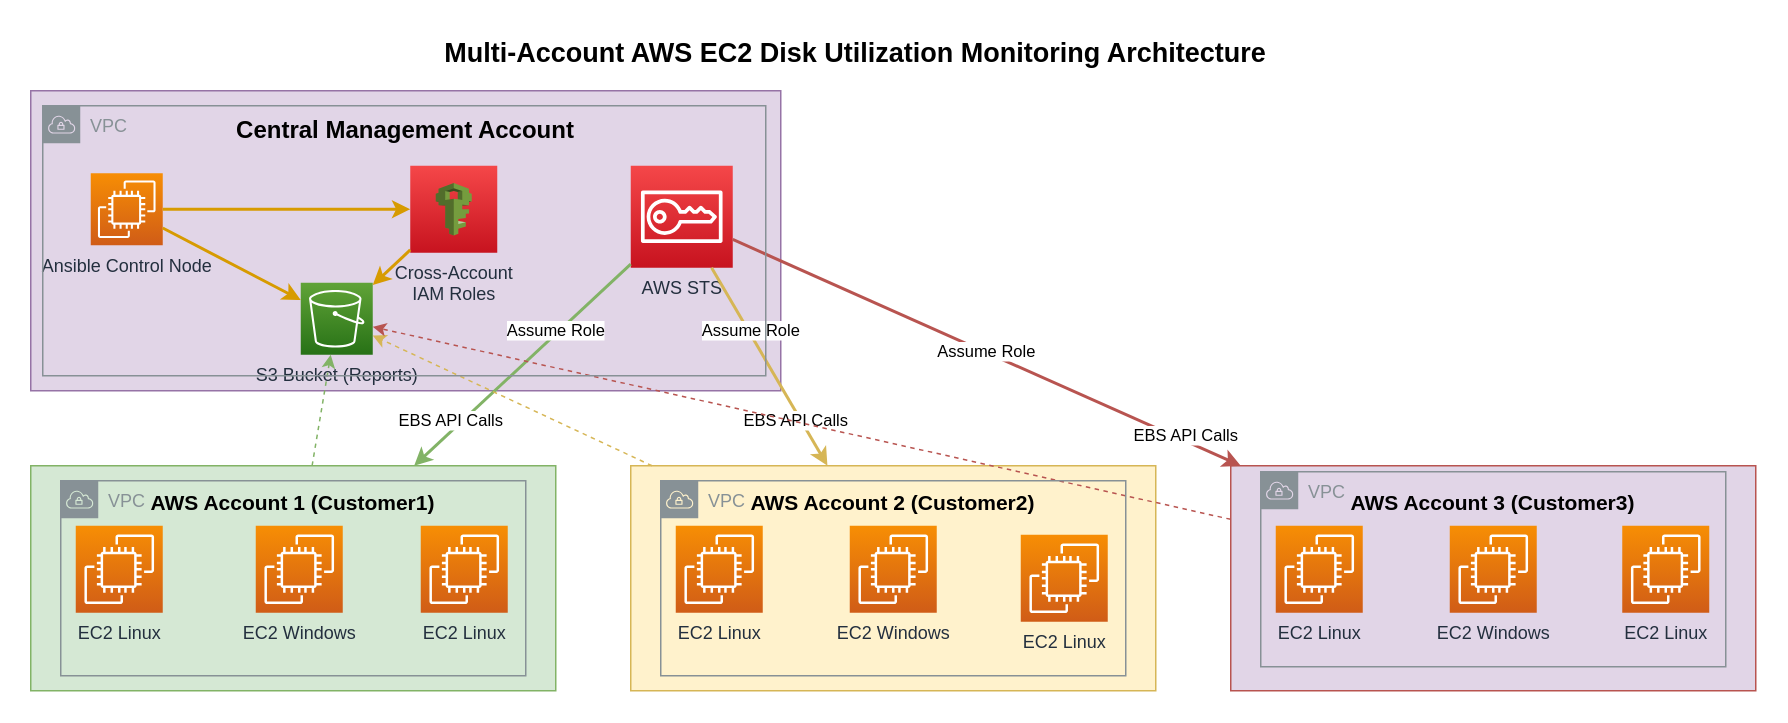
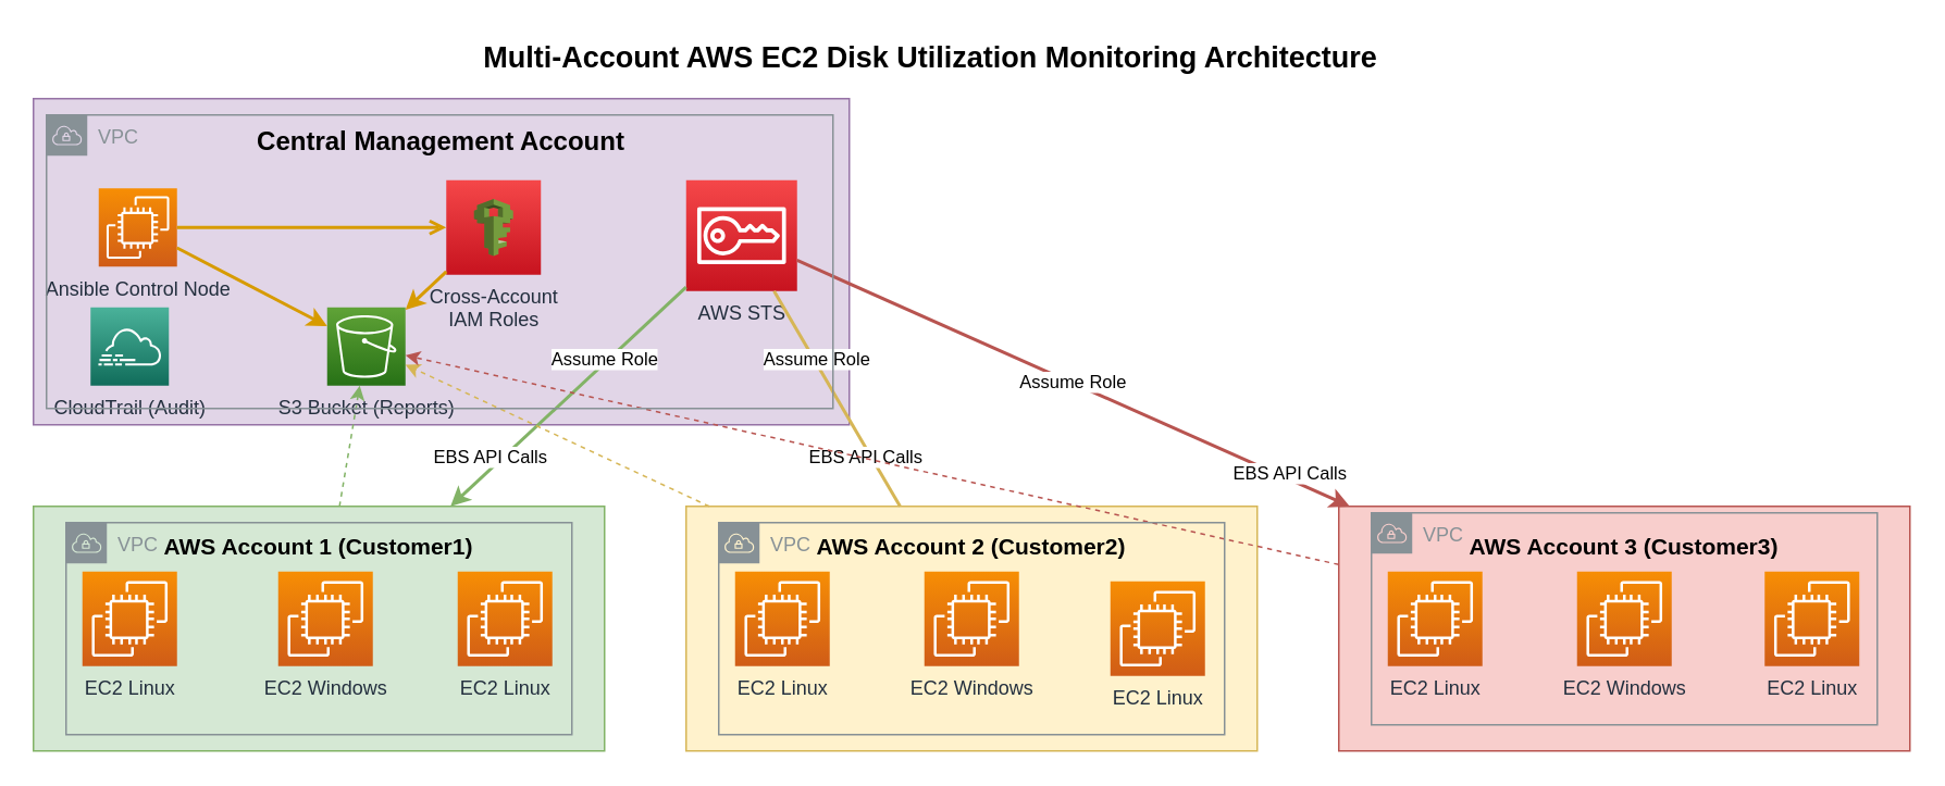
  <mxCell id="0" />
  <mxCell id="1" parent="0" />
  <mxCell id="2" value="Central Management Account" style="rounded=1;whiteSpace=wrap;html=1;fillColor=#e1d5e7;strokeColor=#9673a6;fontSize=16;fontStyle=1;verticalAlign=top;spacingTop=10;arcSize=0;" parent="1" vertex="1"><mxGeometry x="20" y="60" width="500" height="200" as="geometry" /></mxCell>
  <mxCell id="3" value="Ansible Control Node" style="sketch=0;points=[[0,0,0],[0.25,0,0],[0.5,0,0],[0.75,0,0],[1,0,0],[0,1,0],[0.25,1,0],[0.5,1,0],[0.75,1,0],[1,1,0],[0,0.25,0],[0,0.5,0],[0,0.75,0],[1,0.25,0],[1,0.5,0],[1,0.75,0]];outlineConnect=0;fontColor=#232F3E;gradientColor=#F78E04;gradientDirection=north;fillColor=#D05C17;strokeColor=#ffffff;dashed=0;verticalLabelPosition=bottom;verticalAlign=top;align=center;html=1;fontSize=12;fontStyle=0;aspect=fixed;shape=mxgraph.aws4.resourceIcon;resIcon=mxgraph.aws4.ec2;" parent="1" vertex="1"><mxGeometry x="60" y="115" width="48" height="48" as="geometry" /></mxCell>
  <mxCell id="4" value="S3 Bucket (Reports)" style="sketch=0;points=[[0,0,0],[0.25,0,0],[0.5,0,0],[0.75,0,0],[1,0,0],[0,1,0],[0.25,1,0],[0.5,1,0],[0.75,1,0],[1,1,0],[0,0.25,0],[0,0.5,0],[0,0.75,0],[1,0.25,0],[1,0.5,0],[1,0.75,0]];outlineConnect=0;fontColor=#232F3E;gradientColor=#60A337;gradientDirection=north;fillColor=#277116;strokeColor=#ffffff;dashed=0;verticalLabelPosition=bottom;verticalAlign=top;align=center;html=1;fontSize=12;fontStyle=0;aspect=fixed;shape=mxgraph.aws4.resourceIcon;resIcon=mxgraph.aws4.s3;" parent="1" vertex="1"><mxGeometry x="200" y="188" width="48" height="48" as="geometry" /></mxCell>
  <mxCell id="5" value="Cross-Account &lt;br&gt;IAM Roles" style="sketch=0;points=[[0,0,0],[0.25,0,0],[0.5,0,0],[0.75,0,0],[1,0,0],[0,1,0],[0.25,1,0],[0.5,1,0],[0.75,1,0],[1,1,0],[0,0.25,0],[0,0.5,0],[0,0.75,0],[1,0.25,0],[1,0.5,0],[1,0.75,0]];outlineConnect=0;fontColor=#232F3E;gradientColor=#F54749;gradientDirection=north;fillColor=#C7131F;strokeColor=#ffffff;dashed=0;verticalLabelPosition=bottom;verticalAlign=top;align=center;html=1;fontSize=12;fontStyle=0;aspect=fixed;shape=mxgraph.aws4.resourceIcon;resIcon=mxgraph.aws4.iam;" parent="1" vertex="1"><mxGeometry x="273" y="110" width="58" height="58" as="geometry" /></mxCell>
  <mxCell id="6" value="AWS STS" style="sketch=0;points=[[0,0,0],[0.25,0,0],[0.5,0,0],[0.75,0,0],[1,0,0],[0,1,0],[0.25,1,0],[0.5,1,0],[0.75,1,0],[1,1,0],[0,0.25,0],[0,0.5,0],[0,0.75,0],[1,0.25,0],[1,0.5,0],[1,0.75,0]];outlineConnect=0;fontColor=#232F3E;gradientColor=#F54749;gradientDirection=north;fillColor=#C7131F;strokeColor=#ffffff;dashed=0;verticalLabelPosition=bottom;verticalAlign=top;align=center;html=1;fontSize=12;fontStyle=0;aspect=fixed;shape=mxgraph.aws4.resourceIcon;resIcon=mxgraph.aws4.sts;" parent="1" vertex="1"><mxGeometry x="420" y="110" width="68" height="68" as="geometry" /></mxCell>
+ <mxCell id="7" value="CloudTrail (Audit)" style="sketch=0;points=[[0,0,0],[0.25,0,0],[0.5,0,0],[0.75,0,0],[1,0,0],[0,1,0],[0.25,1,0],[0.5,1,0],[0.75,1,0],[1,1,0],[0,0.25,0],[0,0.5,0],[0,0.75,0],[1,0.25,0],[1,0.5,0],[1,0.75,0]];outlineConnect=0;fontColor=#232F3E;gradientColor=#4AB29A;gradientDirection=north;fillColor=#116D5B;strokeColor=#ffffff;dashed=0;verticalLabelPosition=bottom;verticalAlign=top;align=center;html=1;fontSize=12;fontStyle=0;aspect=fixed;shape=mxgraph.aws4.resourceIcon;resIcon=mxgraph.aws4.cloudtrail;" parent="1" vertex="1"><mxGeometry x="55" y="188" width="48" height="48" as="geometry" /></mxCell>
  <mxCell id="8" value="AWS Account 1 (Customer1)" style="rounded=1;whiteSpace=wrap;html=1;fillColor=#d5e8d4;strokeColor=#82b366;fontSize=14;fontStyle=1;verticalAlign=top;spacingTop=10;arcSize=0;" parent="1" vertex="1"><mxGeometry x="20" y="310" width="350" height="150" as="geometry" /></mxCell>
  <mxCell id="9" value="EC2 Linux" style="sketch=0;points=[[0,0,0],[0.25,0,0],[0.5,0,0],[0.75,0,0],[1,0,0],[0,1,0],[0.25,1,0],[0.5,1,0],[0.75,1,0],[1,1,0],[0,0.25,0],[0,0.5,0],[0,0.75,0],[1,0.25,0],[1,0.5,0],[1,0.75,0]];outlineConnect=0;fontColor=#232F3E;gradientColor=#F78E04;gradientDirection=north;fillColor=#D05C17;strokeColor=#ffffff;dashed=0;verticalLabelPosition=bottom;verticalAlign=top;align=center;html=1;fontSize=12;fontStyle=0;aspect=fixed;shape=mxgraph.aws4.resourceIcon;resIcon=mxgraph.aws4.ec2;" parent="1" vertex="1"><mxGeometry x="50" y="350" width="58" height="58" as="geometry" /></mxCell>
  <mxCell id="10" value="EC2 Windows" style="sketch=0;points=[[0,0,0],[0.25,0,0],[0.5,0,0],[0.75,0,0],[1,0,0],[0,1,0],[0.25,1,0],[0.5,1,0],[0.75,1,0],[1,1,0],[0,0.25,0],[0,0.5,0],[0,0.75,0],[1,0.25,0],[1,0.5,0],[1,0.75,0]];outlineConnect=0;fontColor=#232F3E;gradientColor=#F78E04;gradientDirection=north;fillColor=#D05C17;strokeColor=#ffffff;dashed=0;verticalLabelPosition=bottom;verticalAlign=top;align=center;html=1;fontSize=12;fontStyle=0;aspect=fixed;shape=mxgraph.aws4.resourceIcon;resIcon=mxgraph.aws4.ec2;" parent="1" vertex="1"><mxGeometry x="170" y="350" width="58" height="58" as="geometry" /></mxCell>
  <mxCell id="11" value="EC2 Linux" style="sketch=0;points=[[0,0,0],[0.25,0,0],[0.5,0,0],[0.75,0,0],[1,0,0],[0,1,0],[0.25,1,0],[0.5,1,0],[0.75,1,0],[1,1,0],[0,0.25,0],[0,0.5,0],[0,0.75,0],[1,0.25,0],[1,0.5,0],[1,0.75,0]];outlineConnect=0;fontColor=#232F3E;gradientColor=#F78E04;gradientDirection=north;fillColor=#D05C17;strokeColor=#ffffff;dashed=0;verticalLabelPosition=bottom;verticalAlign=top;align=center;html=1;fontSize=12;fontStyle=0;aspect=fixed;shape=mxgraph.aws4.resourceIcon;resIcon=mxgraph.aws4.ec2;" parent="1" vertex="1"><mxGeometry x="280" y="350" width="58" height="58" as="geometry" /></mxCell>
  <mxCell id="12" value="AWS Account 2 (Customer2)" style="rounded=1;whiteSpace=wrap;html=1;fillColor=#fff2cc;strokeColor=#d6b656;fontSize=14;fontStyle=1;verticalAlign=top;spacingTop=10;arcSize=0;" parent="1" vertex="1"><mxGeometry x="420" y="310" width="350" height="150" as="geometry" /></mxCell>
  <mxCell id="13" value="EC2 Linux" style="sketch=0;points=[[0,0,0],[0.25,0,0],[0.5,0,0],[0.75,0,0],[1,0,0],[0,1,0],[0.25,1,0],[0.5,1,0],[0.75,1,0],[1,1,0],[0,0.25,0],[0,0.5,0],[0,0.75,0],[1,0.25,0],[1,0.5,0],[1,0.75,0]];outlineConnect=0;fontColor=#232F3E;gradientColor=#F78E04;gradientDirection=north;fillColor=#D05C17;strokeColor=#ffffff;dashed=0;verticalLabelPosition=bottom;verticalAlign=top;align=center;html=1;fontSize=12;fontStyle=0;aspect=fixed;shape=mxgraph.aws4.resourceIcon;resIcon=mxgraph.aws4.ec2;" parent="1" vertex="1"><mxGeometry x="450" y="350" width="58" height="58" as="geometry" /></mxCell>
  <mxCell id="14" value="EC2 Windows" style="sketch=0;points=[[0,0,0],[0.25,0,0],[0.5,0,0],[0.75,0,0],[1,0,0],[0,1,0],[0.25,1,0],[0.5,1,0],[0.75,1,0],[1,1,0],[0,0.25,0],[0,0.5,0],[0,0.75,0],[1,0.25,0],[1,0.5,0],[1,0.75,0]];outlineConnect=0;fontColor=#232F3E;gradientColor=#F78E04;gradientDirection=north;fillColor=#D05C17;strokeColor=#ffffff;dashed=0;verticalLabelPosition=bottom;verticalAlign=top;align=center;html=1;fontSize=12;fontStyle=0;aspect=fixed;shape=mxgraph.aws4.resourceIcon;resIcon=mxgraph.aws4.ec2;" parent="1" vertex="1"><mxGeometry x="566" y="350" width="58" height="58" as="geometry" /></mxCell>
  <mxCell id="15" value="EC2 Linux" style="sketch=0;points=[[0,0,0],[0.25,0,0],[0.5,0,0],[0.75,0,0],[1,0,0],[0,1,0],[0.25,1,0],[0.5,1,0],[0.75,1,0],[1,1,0],[0,0.25,0],[0,0.5,0],[0,0.75,0],[1,0.25,0],[1,0.5,0],[1,0.75,0]];outlineConnect=0;fontColor=#232F3E;gradientColor=#F78E04;gradientDirection=north;fillColor=#D05C17;strokeColor=#ffffff;dashed=0;verticalLabelPosition=bottom;verticalAlign=top;align=center;html=1;fontSize=12;fontStyle=0;aspect=fixed;shape=mxgraph.aws4.resourceIcon;resIcon=mxgraph.aws4.ec2;" parent="1" vertex="1"><mxGeometry x="680" y="356" width="58" height="58" as="geometry" /></mxCell>
- <mxCell id="16" value="AWS Account 3 (Customer3)" style="rounded=1;whiteSpace=wrap;html=1;fillColor=#e1d5e7;strokeColor=#b85450;fontSize=14;fontStyle=1;verticalAlign=top;spacingTop=10;arcSize=0;" parent="1" vertex="1"><mxGeometry x="820" y="310" width="350" height="150" as="geometry" /></mxCell>
+ <mxCell id="16" value="AWS Account 3 (Customer3)" style="rounded=1;whiteSpace=wrap;html=1;fillColor=#f8cecc;strokeColor=#b85450;fontSize=14;fontStyle=1;verticalAlign=top;spacingTop=10;arcSize=0;" parent="1" vertex="1"><mxGeometry x="820" y="310" width="350" height="150" as="geometry" /></mxCell>
  <mxCell id="17" value="EC2 Linux" style="sketch=0;points=[[0,0,0],[0.25,0,0],[0.5,0,0],[0.75,0,0],[1,0,0],[0,1,0],[0.25,1,0],[0.5,1,0],[0.75,1,0],[1,1,0],[0,0.25,0],[0,0.5,0],[0,0.75,0],[1,0.25,0],[1,0.5,0],[1,0.75,0]];outlineConnect=0;fontColor=#232F3E;gradientColor=#F78E04;gradientDirection=north;fillColor=#D05C17;strokeColor=#ffffff;dashed=0;verticalLabelPosition=bottom;verticalAlign=top;align=center;html=1;fontSize=12;fontStyle=0;aspect=fixed;shape=mxgraph.aws4.resourceIcon;resIcon=mxgraph.aws4.ec2;" parent="1" vertex="1"><mxGeometry x="850" y="350" width="58" height="58" as="geometry" /></mxCell>
  <mxCell id="18" value="EC2 Windows" style="sketch=0;points=[[0,0,0],[0.25,0,0],[0.5,0,0],[0.75,0,0],[1,0,0],[0,1,0],[0.25,1,0],[0.5,1,0],[0.75,1,0],[1,1,0],[0,0.25,0],[0,0.5,0],[0,0.75,0],[1,0.25,0],[1,0.5,0],[1,0.75,0]];outlineConnect=0;fontColor=#232F3E;gradientColor=#F78E04;gradientDirection=north;fillColor=#D05C17;strokeColor=#ffffff;dashed=0;verticalLabelPosition=bottom;verticalAlign=top;align=center;html=1;fontSize=12;fontStyle=0;aspect=fixed;shape=mxgraph.aws4.resourceIcon;resIcon=mxgraph.aws4.ec2;" parent="1" vertex="1"><mxGeometry x="966" y="350" width="58" height="58" as="geometry" /></mxCell>
  <mxCell id="19" value="EC2 Linux" style="sketch=0;points=[[0,0,0],[0.25,0,0],[0.5,0,0],[0.75,0,0],[1,0,0],[0,1,0],[0.25,1,0],[0.5,1,0],[0.75,1,0],[1,1,0],[0,0.25,0],[0,0.5,0],[0,0.75,0],[1,0.25,0],[1,0.5,0],[1,0.75,0]];outlineConnect=0;fontColor=#232F3E;gradientColor=#F78E04;gradientDirection=north;fillColor=#D05C17;strokeColor=#ffffff;dashed=0;verticalLabelPosition=bottom;verticalAlign=top;align=center;html=1;fontSize=12;fontStyle=0;aspect=fixed;shape=mxgraph.aws4.resourceIcon;resIcon=mxgraph.aws4.ec2;" parent="1" vertex="1"><mxGeometry x="1081" y="350" width="58" height="58" as="geometry" /></mxCell>
  <mxCell id="20" value="" style="endArrow=classic;html=1;rounded=0;strokeWidth=2;strokeColor=#d79b00;" parent="1" source="3" target="4" edge="1"><mxGeometry width="50" height="50" relative="1" as="geometry"><mxPoint x="120" y="140" as="sourcePoint" /><mxPoint x="170" y="140" as="targetPoint" /></mxGeometry></mxCell>
- <mxCell id="21" value="" style="endArrow=classic;html=1;rounded=0;strokeWidth=2;strokeColor=#d79b00;" parent="1" source="3" target="5" edge="1"><mxGeometry width="50" height="50" relative="1" as="geometry"><mxPoint x="120" y="140" as="sourcePoint" /><mxPoint x="290" y="140" as="targetPoint" /></mxGeometry></mxCell>
+ <mxCell id="21" value="" style="endArrow=open;html=1;rounded=0;strokeWidth=2;strokeColor=#d79b00;" parent="1" source="3" target="5" edge="1"><mxGeometry width="50" height="50" relative="1" as="geometry"><mxPoint x="120" y="140" as="sourcePoint" /><mxPoint x="290" y="140" as="targetPoint" /></mxGeometry></mxCell>
  <mxCell id="22" value="" style="endArrow=classic;html=1;rounded=0;strokeWidth=2;strokeColor=#d79b00;" parent="1" source="5" target="4" edge="1"><mxGeometry width="50" height="50" relative="1" as="geometry"><mxPoint x="350" y="140" as="sourcePoint" /><mxPoint x="410" y="140" as="targetPoint" /></mxGeometry></mxCell>
  <mxCell id="23" value="Assume Role" style="endArrow=classic;html=1;rounded=0;strokeWidth=2;strokeColor=#82b366;" parent="1" source="6" target="8" edge="1"><mxGeometry x="-0.322" y="-2" width="50" height="50" relative="1" as="geometry"><mxPoint x="440" y="170" as="sourcePoint" /><mxPoint x="195" y="310" as="targetPoint" /><mxPoint as="offset" /></mxGeometry></mxCell>
- <mxCell id="24" value="Assume Role" style="endArrow=classic;html=1;rounded=0;strokeWidth=2;strokeColor=#d6b656;" parent="1" source="6" target="12" edge="1"><mxGeometry x="-0.353" y="1" width="50" height="50" relative="1" as="geometry"><mxPoint x="440" y="170" as="sourcePoint" /><mxPoint x="595" y="310" as="targetPoint" /><mxPoint x="1" as="offset" /></mxGeometry></mxCell>
+ <mxCell id="24" value="Assume Role" style="endArrow=none;html=1;rounded=0;strokeWidth=2;strokeColor=#d6b656;" parent="1" source="6" target="12" edge="1"><mxGeometry x="-0.353" y="1" width="50" height="50" relative="1" as="geometry"><mxPoint x="440" y="170" as="sourcePoint" /><mxPoint x="595" y="310" as="targetPoint" /><mxPoint x="1" as="offset" /></mxGeometry></mxCell>
  <mxCell id="25" value="Assume Role" style="endArrow=classic;html=1;rounded=0;strokeWidth=2;strokeColor=#b85450;" parent="1" source="6" target="16" edge="1"><mxGeometry width="50" height="50" relative="1" as="geometry"><mxPoint x="470" y="170" as="sourcePoint" /><mxPoint x="995" y="310" as="targetPoint" /></mxGeometry></mxCell>
  <mxCell id="26" value="EBS API Calls" style="endArrow=classic;html=1;rounded=0;strokeWidth=1;strokeColor=#82b366;dashed=1;" parent="1" source="8" target="4" edge="1"><mxGeometry x="0.196" y="-86" width="50" height="50" relative="1" as="geometry"><mxPoint x="195" y="310" as="sourcePoint" /><mxPoint x="200" y="170" as="targetPoint" /><mxPoint as="offset" /></mxGeometry></mxCell>
  <mxCell id="27" value="EBS API Calls" style="endArrow=classic;html=1;rounded=0;strokeWidth=1;strokeColor=#d6b656;dashed=1;" parent="1" source="12" target="4" edge="1"><mxGeometry x="-1" y="-100" width="50" height="50" relative="1" as="geometry"><mxPoint x="595" y="310" as="sourcePoint" /><mxPoint x="200" y="170" as="targetPoint" /><mxPoint x="54" y="61" as="offset" /></mxGeometry></mxCell>
  <mxCell id="28" value="EBS API Calls" style="endArrow=classic;html=1;rounded=0;strokeWidth=1;strokeColor=#b85450;dashed=1;" parent="1" source="16" target="4" edge="1"><mxGeometry x="-0.859" y="-48" width="50" height="50" relative="1" as="geometry"><mxPoint x="995" y="310" as="sourcePoint" /><mxPoint x="200" y="170" as="targetPoint" /><mxPoint x="-1" as="offset" /></mxGeometry></mxCell>
  <mxCell id="29" value="Multi-Account AWS EC2 Disk Utilization Monitoring Architecture" style="text;html=1;strokeColor=none;fillColor=none;align=center;verticalAlign=middle;whiteSpace=wrap;rounded=0;fontSize=18;fontStyle=1;" parent="1" vertex="1"><mxGeometry x="270" y="20" width="600" height="30" as="geometry" /></mxCell>
  <mxCell id="30" value="" style="outlineConnect=0;dashed=0;verticalLabelPosition=bottom;verticalAlign=top;align=center;html=1;shape=mxgraph.aws3.iam;fillColor=#759C3E;gradientColor=none;" vertex="1" parent="1"><mxGeometry x="290" y="121.5" width="24" height="35" as="geometry" /></mxCell>
  <mxCell id="31" value="VPC" style="sketch=0;outlineConnect=0;gradientColor=none;html=1;whiteSpace=wrap;fontSize=12;fontStyle=0;shape=mxgraph.aws4.group;grIcon=mxgraph.aws4.group_vpc;strokeColor=#879196;fillColor=none;verticalAlign=top;align=left;spacingLeft=30;fontColor=#879196;dashed=0;" vertex="1" parent="1"><mxGeometry x="40" y="320" width="310" height="130" as="geometry" /></mxCell>
  <mxCell id="32" value="VPC" style="sketch=0;outlineConnect=0;gradientColor=none;html=1;whiteSpace=wrap;fontSize=12;fontStyle=0;shape=mxgraph.aws4.group;grIcon=mxgraph.aws4.group_vpc;strokeColor=#879196;fillColor=none;verticalAlign=top;align=left;spacingLeft=30;fontColor=#879196;dashed=0;" vertex="1" parent="1"><mxGeometry x="440" y="320" width="310" height="130" as="geometry" /></mxCell>
  <mxCell id="33" value="VPC" style="sketch=0;outlineConnect=0;gradientColor=none;html=1;whiteSpace=wrap;fontSize=12;fontStyle=0;shape=mxgraph.aws4.group;grIcon=mxgraph.aws4.group_vpc;strokeColor=#879196;fillColor=none;verticalAlign=top;align=left;spacingLeft=30;fontColor=#879196;dashed=0;" vertex="1" parent="1"><mxGeometry x="840" y="314" width="310" height="130" as="geometry" /></mxCell>
  <mxCell id="34" value="VPC" style="sketch=0;outlineConnect=0;gradientColor=none;html=1;whiteSpace=wrap;fontSize=12;fontStyle=0;shape=mxgraph.aws4.group;grIcon=mxgraph.aws4.group_vpc;strokeColor=#879196;fillColor=none;verticalAlign=top;align=left;spacingLeft=30;fontColor=#879196;dashed=0;" vertex="1" parent="1"><mxGeometry x="28" y="70" width="482" height="180" as="geometry" /></mxCell>
